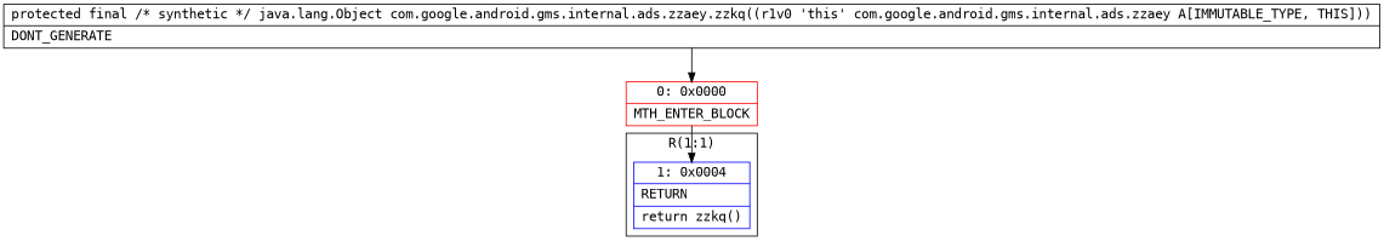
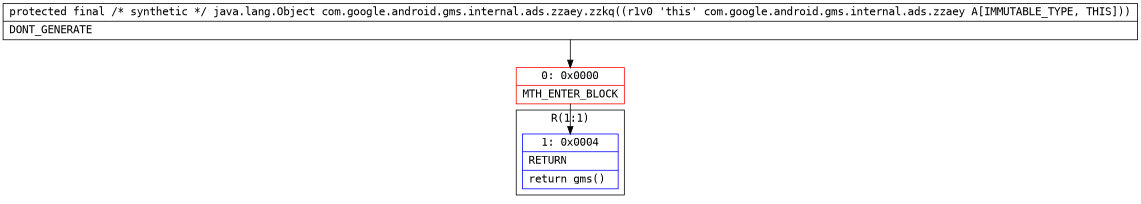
  digraph {
    fontname="DejaVu Sans Mono"
    node [shape=record fontname="DejaVu Sans Mono"]
    edge [fontname="DejaVu Sans Mono"]
-   n1 [color=blue label="{1\:\ 0x0004|RETURN\l|return zzkq()\l}"]
+   n1 [color=blue label="{1\:\ 0x0004|RETURN\l|return gms()\l}"]
    n2 [color=red label="{0\:\ 0x0000|MTH_ENTER_BLOCK\l}"]
    n3 [label="{protected final \/* synthetic *\/ java.lang.Object com.google.android.gms.internal.ads.zzaey.zzkq((r1v0 'this' com.google.android.gms.internal.ads.zzaey A[IMMUTABLE_TYPE, THIS]))  | DONT_GENERATE\l}"]
    subgraph cluster_1 {
      label="R(1:1)"
      n1
    }
    n2 -> n1
    n3 -> n2
  }
